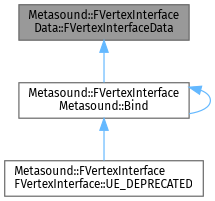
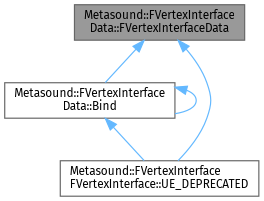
  digraph {
    fontname="Fira Sans"
    rankdir=TB
    node [color=grey40 fillcolor=white fontname="Fira Sans" fontsize=10 shape=box style=filled]
    edge [color=steelblue1 dir=back fontname="Fira Sans" fontsize=10 labelfontname=Helvetica labelfontsize=10 style=solid]
    n1 [color=gray40 fillcolor=grey60 fontcolor=black height=0.2 label="Metasound::FVertexInterface\lData::FVertexInterfaceData" width=0.4]
-   n2 [height=0.2 label="Metasound::FVertexInterface\lMetasound::Bind" width=0.4]
+   n2 [height=0.2 label="Metasound::FVertexInterface\lData::Bind" width=0.4]
    n3 [height=0.2 label="Metasound::FVertexInterface\lFVertexInterface::UE_DEPRECATED" width=0.4]
    n1 -> n2
+   n1 -> n3
    n2 -> n2
    n2 -> n3
  }
